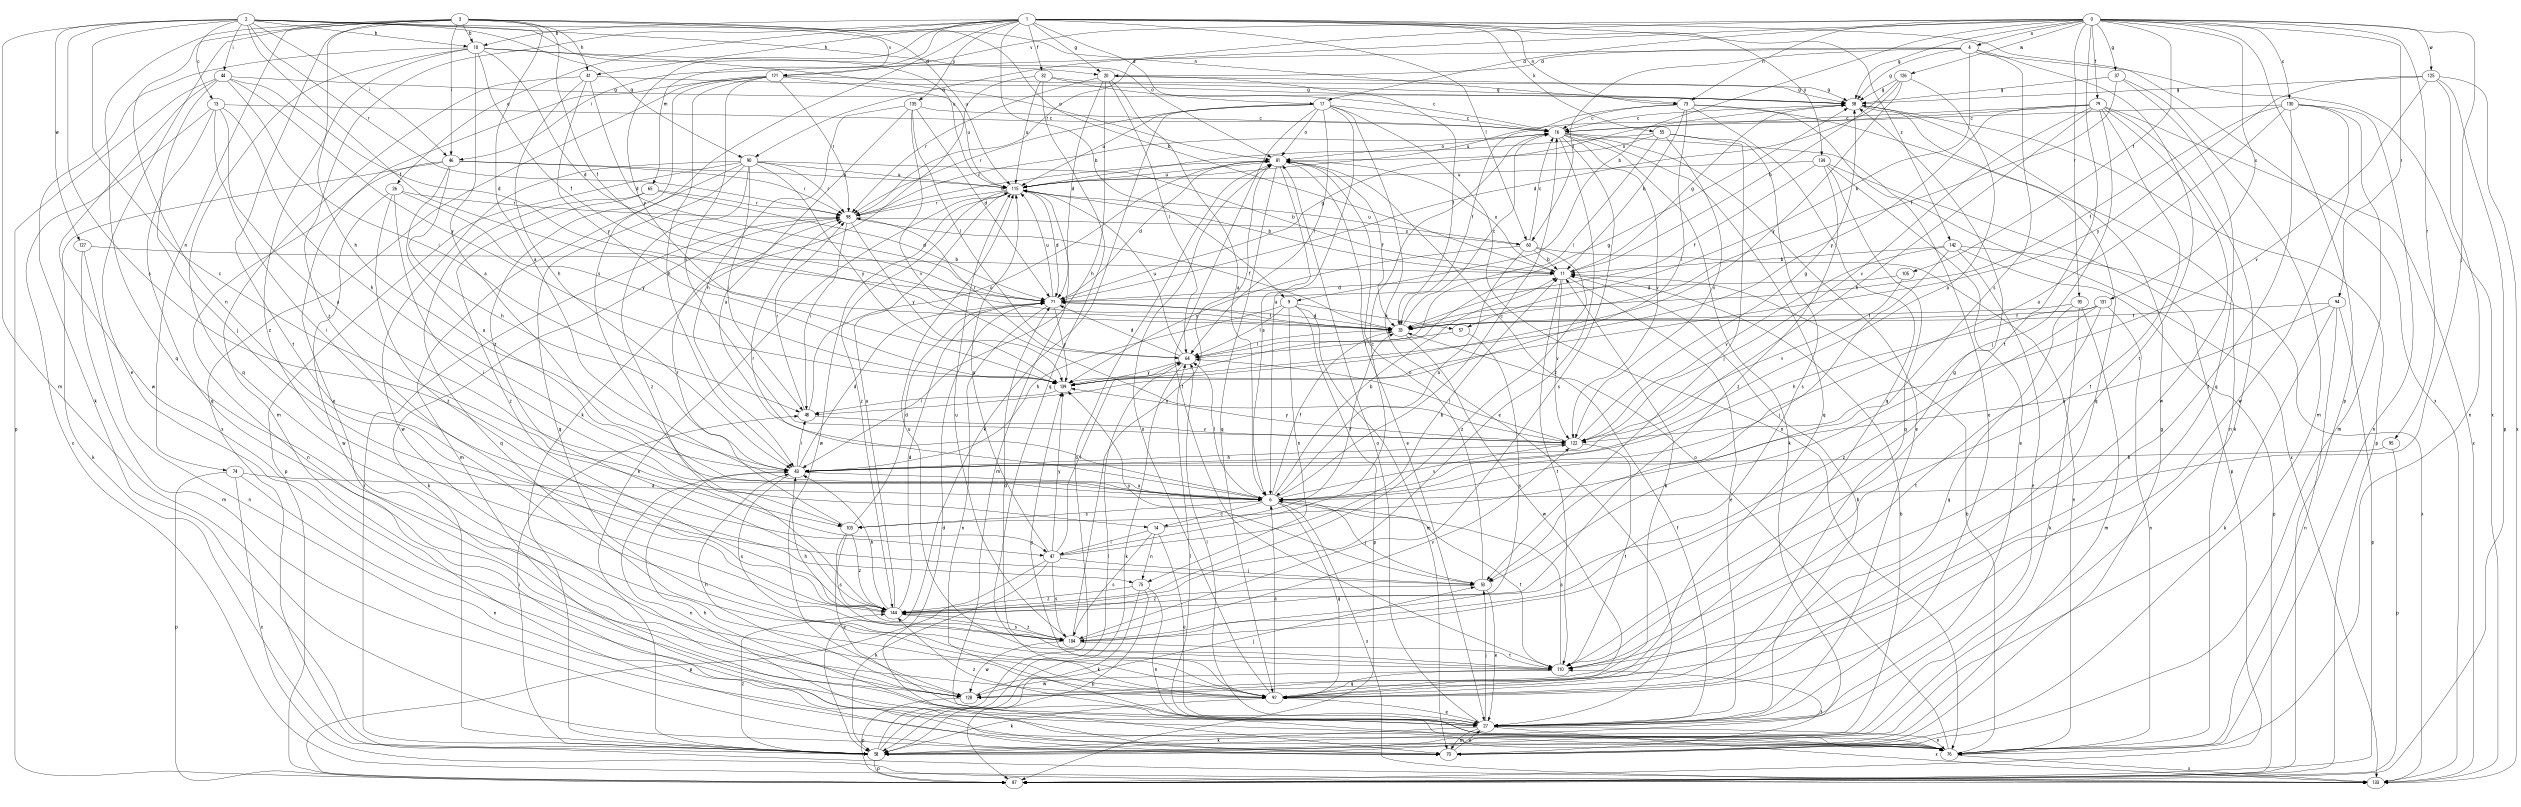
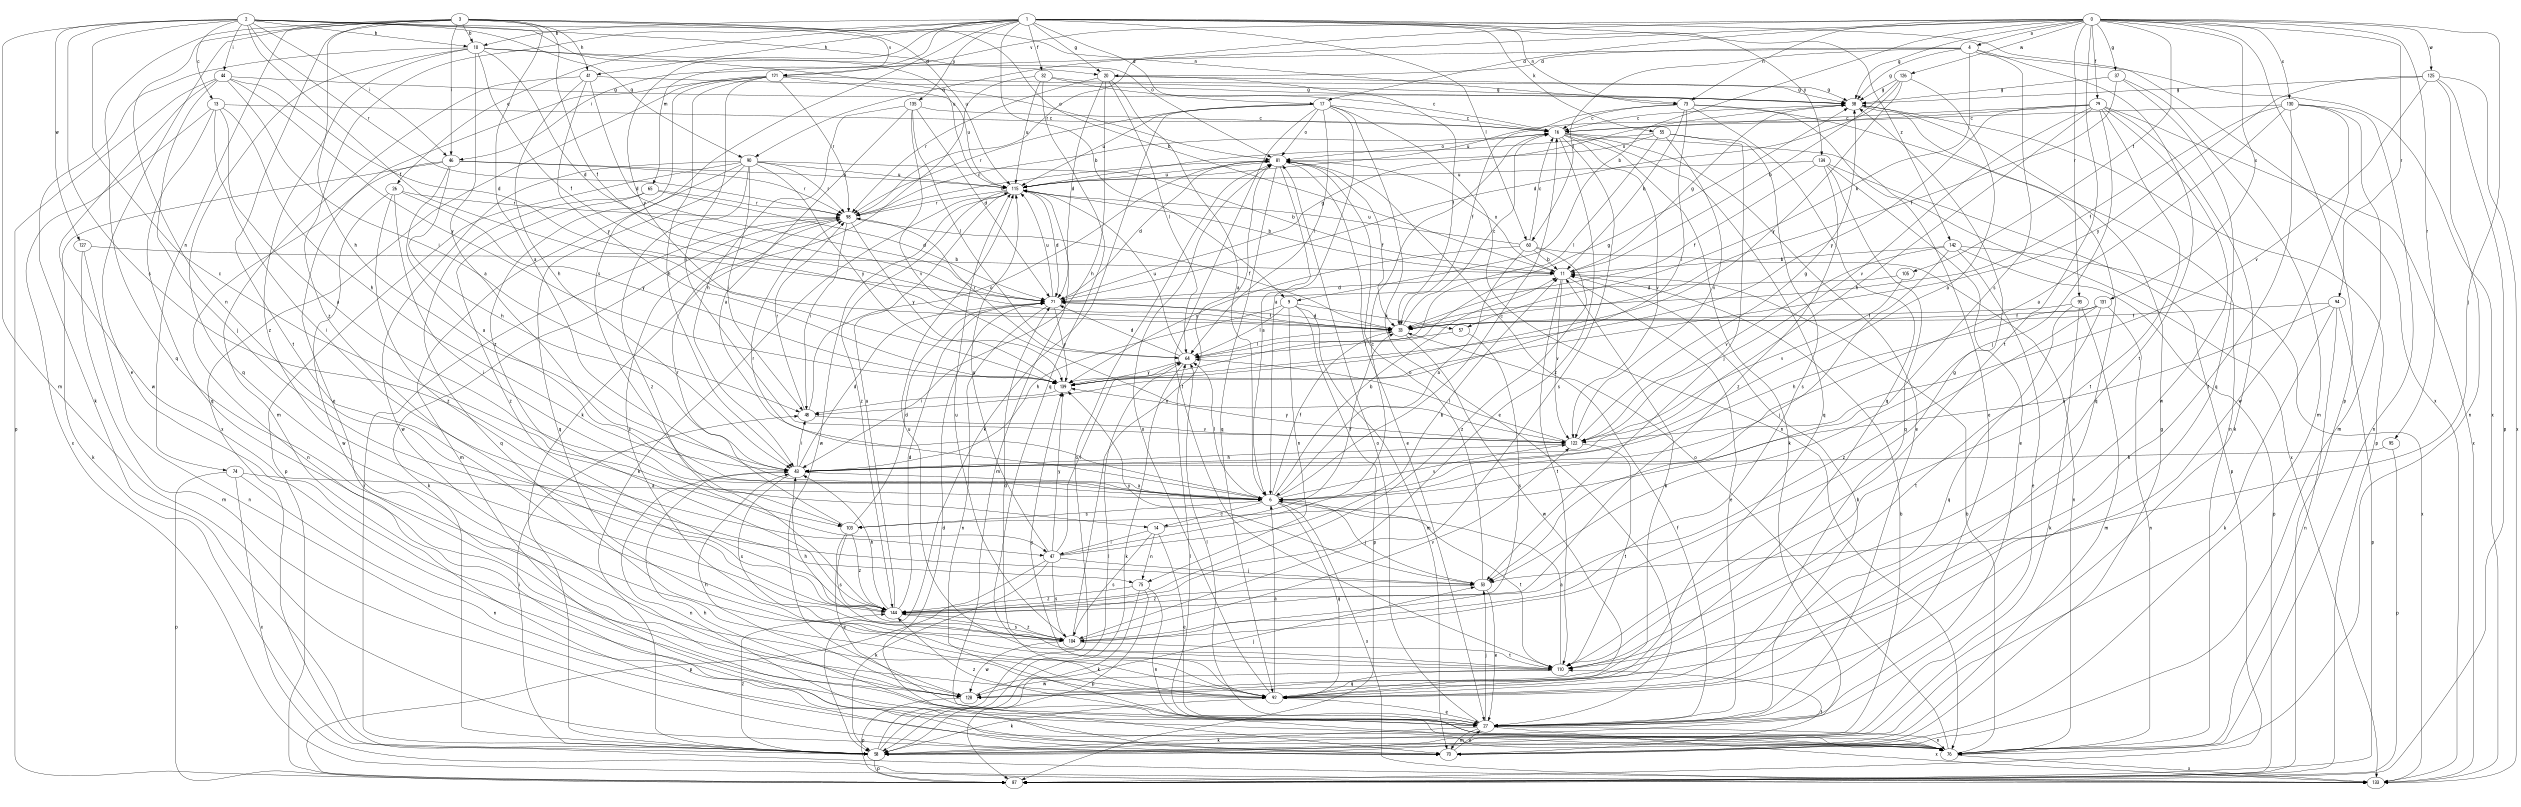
  strict digraph {
    fontname="Roboto Condensed"
    node [fontname="Roboto Condensed"]
    edge [fontname="Roboto Condensed"]
    0
    4
    9
    17
    29
    37
    38
    53
    73
    87
    90
    93
    94
    95
    98
    105
    110
    121
    125
    126
    130
    131
    20
    60
    103
    133
    46
    57
    70
    43
    75
    64
    81
    115
    6
    27
    16
    58
    76
    139
    122
    128
    33
    92
    144
    11
    48
    104
    21
    1
    10
    26
    32
    41
    55
    65
    134
    135
    142
    47
    2
    13
    14
    44
    127
    3
    74
    0 -> 4 [label=a]
    0 -> 9 [label=b]
    0 -> 17 [label=d]
    0 -> 29 [label=f]
    0 -> 37 [label=g]
    0 -> 38 [label=g]
-   0 -> 6 [label=j]
+   0 -> 53 [label=j]
    0 -> 73 [label=n]
    0 -> 87 [label=p]
    0 -> 90 [label=q]
    0 -> 93 [label=r]
    0 -> 94 [label=r]
    0 -> 95 [label=r]
    0 -> 98 [label=r]
    0 -> 105 [label=t]
    0 -> 110 [label=t]
    0 -> 121 [label=v]
    0 -> 125 [label=w]
    0 -> 126 [label=w]
    0 -> 130 [label=x]
    0 -> 131 [label=x]
    4 -> 38 [label=g]
    4 -> 110 [label=t]
    4 -> 20 [label=d]
    4 -> 60 [label=l]
    4 -> 103 [label=s]
    4 -> 133 [label=x]
    4 -> 46 [label=i]
    4 -> 57 [label=k]
    9 -> 87 [label=p]
    9 -> 57 [label=k]
    9 -> 70 [label=m]
    9 -> 43 [label=h]
    9 -> 75 [label=n]
    9 -> 64 [label=l]
    17 -> 98 [label=r]
    17 -> 110 [label=t]
    17 -> 64 [label=l]
    17 -> 81 [label=o]
    17 -> 115 [label=u]
    17 -> 6 [label=a]
    17 -> 27 [label=e]
    17 -> 16 [label=c]
    17 -> 58 [label=k]
    17 -> 76 [label=n]
    29 -> 53 [label=j]
    29 -> 110 [label=t]
    29 -> 133 [label=x]
    29 -> 43 [label=h]
    29 -> 115 [label=u]
    29 -> 16 [label=c]
    29 -> 58 [label=k]
    29 -> 139 [label=y]
    29 -> 122 [label=v]
    29 -> 128 [label=w]
    37 -> 38 [label=g]
    37 -> 70 [label=m]
    37 -> 33 [label=f]
    37 -> 92 [label=q]
    38 -> 87 [label=p]
    38 -> 16 [label=c]
    38 -> 92 [label=q]
    53 -> 81 [label=o]
    53 -> 27 [label=e]
    53 -> 139 [label=y]
    53 -> 144 [label=z]
    73 -> 27 [label=e]
    73 -> 16 [label=c]
    73 -> 76 [label=n]
    73 -> 33 [label=f]
    73 -> 92 [label=q]
    73 -> 11 [label=b]
    73 -> 48 [label=i]
    90 -> 87 [label=p]
    90 -> 98 [label=r]
    90 -> 70 [label=m]
    90 -> 115 [label=u]
    90 -> 139 [label=y]
    90 -> 128 [label=w]
    90 -> 92 [label=q]
    90 -> 144 [label=z]
    90 -> 11 [label=b]
    90 -> 48 [label=i]
    93 -> 70 [label=m]
    93 -> 58 [label=k]
    93 -> 33 [label=f]
    93 -> 92 [label=q]
    94 -> 87 [label=p]
    94 -> 6 [label=a]
    94 -> 58 [label=k]
    94 -> 76 [label=n]
    94 -> 33 [label=f]
    95 -> 87 [label=p]
    95 -> 43 [label=h]
    98 -> 81 [label=o]
    98 -> 16 [label=c]
    98 -> 58 [label=k]
    98 -> 139 [label=y]
    98 -> 33 [label=f]
    98 -> 48 [label=i]
-   98 -> 60 [label=s]
+   98 -> 104 [label=s]
    105 -> 122 [label=v]
    105 -> 21 [label=d]
    110 -> 115 [label=u]
    110 -> 6 [label=a]
    110 -> 128 [label=w]
    110 -> 92 [label=q]
    110 -> 21 [label=d]
    121 -> 38 [label=g]
    121 -> 98 [label=r]
    121 -> 133 [label=x]
    121 -> 43 [label=h]
    121 -> 115 [label=u]
    121 -> 27 [label=e]
    121 -> 122 [label=v]
    121 -> 144 [label=z]
    125 -> 38 [label=g]
    125 -> 87 [label=p]
    125 -> 133 [label=x]
    125 -> 76 [label=n]
    125 -> 139 [label=y]
    125 -> 122 [label=v]
    126 -> 38 [label=g]
    126 -> 6 [label=a]
    126 -> 139 [label=y]
    126 -> 11 [label=b]
    126 -> 21 [label=d]
    130 -> 110 [label=t]
    130 -> 70 [label=m]
    130 -> 6 [label=a]
    130 -> 16 [label=c]
    130 -> 76 [label=n]
    130 -> 128 [label=w]
    130 -> 33 [label=f]
    131 -> 110 [label=t]
    131 -> 43 [label=h]
    131 -> 76 [label=n]
    131 -> 33 [label=f]
    131 -> 144 [label=z]
    20 -> 38 [label=g]
    20 -> 98 [label=r]
    20 -> 43 [label=h]
    20 -> 64 [label=l]
    20 -> 6 [label=a]
    20 -> 33 [label=f]
    20 -> 21 [label=d]
    60 -> 115 [label=u]
    60 -> 6 [label=a]
    60 -> 16 [label=c]
    60 -> 76 [label=n]
    60 -> 139 [label=y]
    60 -> 144 [label=z]
    60 -> 11 [label=b]
    103 -> 98 [label=r]
    103 -> 27 [label=e]
    103 -> 144 [label=z]
    103 -> 104 [label=s]
    103 -> 21 [label=d]
    46 -> 98 [label=r]
    46 -> 43 [label=h]
    46 -> 115 [label=u]
    46 -> 6 [label=a]
    46 -> 58 [label=k]
    46 -> 76 [label=n]
    57 -> 64 [label=l]
    57 -> 104 [label=s]
    70 -> 38 [label=g]
    70 -> 110 [label=t]
    70 -> 27 [label=e]
    70 -> 21 [label=d]
    43 -> 6 [label=a]
    43 -> 76 [label=n]
    43 -> 48 [label=i]
    43 -> 104 [label=s]
    43 -> 21 [label=d]
    75 -> 87 [label=p]
    75 -> 58 [label=k]
    75 -> 76 [label=n]
    75 -> 144 [label=z]
    64 -> 98 [label=r]
    64 -> 115 [label=u]
    64 -> 58 [label=k]
    64 -> 139 [label=y]
    64 -> 21 [label=d]
    81 -> 115 [label=u]
    81 -> 6 [label=a]
    81 -> 27 [label=e]
    81 -> 33 [label=f]
    81 -> 92 [label=q]
    81 -> 21 [label=d]
    115 -> 98 [label=r]
    115 -> 70 [label=m]
    115 -> 58 [label=k]
    115 -> 128 [label=w]
    115 -> 144 [label=z]
    115 -> 11 [label=b]
    115 -> 21 [label=d]
    6 -> 53 [label=j]
    6 -> 98 [label=r]
    6 -> 110 [label=t]
    6 -> 103 [label=s]
    6 -> 133 [label=x]
    6 -> 64 [label=l]
    6 -> 16 [label=c]
    6 -> 122 [label=v]
    6 -> 33 [label=f]
    6 -> 92 [label=q]
    6 -> 11 [label=b]
    6 -> 14 [label=c]
    27 -> 53 [label=j]
    27 -> 133 [label=x]
    27 -> 70 [label=m]
    27 -> 64 [label=l]
    27 -> 81 [label=o]
    27 -> 58 [label=k]
    27 -> 76 [label=n]
    27 -> 33 [label=f]
    27 -> 144 [label=z]
    27 -> 11 [label=b]
    16 -> 133 [label=x]
    16 -> 81 [label=o]
    16 -> 27 [label=e]
    16 -> 58 [label=k]
    16 -> 122 [label=v]
    16 -> 92 [label=q]
    16 -> 144 [label=z]
    16 -> 104 [label=s]
    58 -> 87 [label=p]
    58 -> 98 [label=r]
    58 -> 64 [label=l]
    58 -> 81 [label=o]
    58 -> 144 [label=z]
    58 -> 11 [label=b]
    58 -> 48 [label=i]
    76 -> 133 [label=x]
    76 -> 43 [label=h]
    76 -> 64 [label=l]
    76 -> 81 [label=o]
    76 -> 11 [label=b]
    139 -> 38 [label=g]
    139 -> 48 [label=i]
    122 -> 38 [label=g]
    122 -> 110 [label=t]
    122 -> 43 [label=h]
    122 -> 64 [label=l]
    122 -> 139 [label=y]
    128 -> 53 [label=j]
    128 -> 87 [label=p]
    128 -> 43 [label=h]
    33 -> 64 [label=l]
    33 -> 16 [label=c]
    33 -> 128 [label=w]
    33 -> 21 [label=d]
    92 -> 81 [label=o]
    92 -> 6 [label=a]
    92 -> 27 [label=e]
    92 -> 58 [label=k]
    92 -> 139 [label=y]
    92 -> 11 [label=b]
    144 -> 43 [label=h]
    144 -> 115 [label=u]
    144 -> 104 [label=s]
    144 -> 21 [label=d]
    11 -> 38 [label=g]
    11 -> 110 [label=t]
    11 -> 81 [label=o]
    11 -> 27 [label=e]
    11 -> 122 [label=v]
    11 -> 21 [label=d]
    48 -> 98 [label=r]
    48 -> 81 [label=o]
    48 -> 122 [label=v]
    104 -> 38 [label=g]
    104 -> 110 [label=t]
    104 -> 43 [label=h]
    104 -> 81 [label=o]
    104 -> 115 [label=u]
    104 -> 122 [label=v]
    104 -> 128 [label=w]
    104 -> 144 [label=z]
    21 -> 38 [label=g]
    21 -> 115 [label=u]
    21 -> 76 [label=n]
    21 -> 139 [label=y]
    21 -> 33 [label=f]
    1 -> 9 [label=b]
    1 -> 17 [label=d]
    1 -> 73 [label=n]
    1 -> 20 [label=g]
    1 -> 60 [label=l]
    1 -> 103 [label=s]
    1 -> 133 [label=x]
    1 -> 139 [label=y]
    1 -> 144 [label=z]
    1 -> 10 [label=b]
    1 -> 26 [label=e]
    1 -> 32 [label=f]
    1 -> 41 [label=h]
    1 -> 55 [label=k]
    1 -> 65 [label=m]
    1 -> 134 [label=y]
    1 -> 135 [label=y]
    1 -> 142 [label=z]
    10 -> 20 [label=d]
    10 -> 81 [label=o]
    10 -> 6 [label=a]
    10 -> 58 [label=k]
    10 -> 33 [label=f]
    10 -> 92 [label=q]
    10 -> 144 [label=z]
    10 -> 21 [label=d]
    26 -> 98 [label=r]
    26 -> 139 [label=y]
    26 -> 128 [label=w]
    26 -> 144 [label=z]
    26 -> 47 [label=i]
    32 -> 38 [label=g]
    32 -> 115 [label=u]
    32 -> 16 [label=c]
    32 -> 58 [label=k]
    32 -> 92 [label=q]
    41 -> 38 [label=g]
    41 -> 70 [label=m]
    41 -> 43 [label=h]
    41 -> 139 [label=y]
    41 -> 21 [label=d]
    55 -> 53 [label=j]
    55 -> 64 [label=l]
    55 -> 81 [label=o]
    55 -> 115 [label=u]
    55 -> 122 [label=v]
    55 -> 104 [label=s]
    65 -> 98 [label=r]
    65 -> 92 [label=q]
    65 -> 144 [label=z]
    65 -> 21 [label=d]
    134 -> 87 [label=p]
    134 -> 115 [label=u]
    134 -> 27 [label=e]
    134 -> 33 [label=f]
    134 -> 92 [label=q]
    134 -> 144 [label=z]
    135 -> 43 [label=h]
    135 -> 64 [label=l]
    135 -> 6 [label=a]
    135 -> 16 [label=c]
    135 -> 122 [label=v]
    135 -> 21 [label=d]
    142 -> 53 [label=j]
    142 -> 87 [label=p]
    142 -> 133 [label=x]
    142 -> 27 [label=e]
    142 -> 122 [label=v]
    142 -> 11 [label=b]
    47 -> 53 [label=j]
    47 -> 87 [label=p]
    47 -> 64 [label=l]
    47 -> 115 [label=u]
    47 -> 16 [label=c]
    47 -> 58 [label=k]
    47 -> 139 [label=y]
    47 -> 11 [label=b]
    47 -> 104 [label=s]
    2 -> 73 [label=n]
    2 -> 90 [label=q]
    2 -> 98 [label=r]
    2 -> 103 [label=s]
    2 -> 46 [label=i]
    2 -> 70 [label=m]
    2 -> 81 [label=o]
    2 -> 115 [label=u]
    2 -> 33 [label=f]
    2 -> 10 [label=b]
    2 -> 13 [label=c]
    2 -> 14 [label=c]
    2 -> 44 [label=i]
    2 -> 127 [label=w]
    13 -> 133 [label=x]
    13 -> 43 [label=h]
    13 -> 6 [label=a]
    13 -> 16 [label=c]
    13 -> 92 [label=q]
    13 -> 47 [label=i]
    14 -> 75 [label=n]
    14 -> 27 [label=e]
    14 -> 33 [label=f]
    14 -> 104 [label=s]
    14 -> 47 [label=i]
    44 -> 38 [label=g]
    44 -> 53 [label=j]
    44 -> 87 [label=p]
    44 -> 139 [label=y]
    44 -> 128 [label=w]
    44 -> 48 [label=i]
    44 -> 21 [label=d]
    127 -> 70 [label=m]
    127 -> 76 [label=n]
    127 -> 11 [label=b]
    3 -> 110 [label=t]
    3 -> 121 [label=v]
    3 -> 46 [label=i]
    3 -> 43 [label=h]
    3 -> 75 [label=n]
    3 -> 115 [label=u]
    3 -> 6 [label=a]
    3 -> 27 [label=e]
    3 -> 33 [label=f]
    3 -> 92 [label=q]
    3 -> 11 [label=b]
    3 -> 10 [label=b]
    3 -> 41 [label=h]
    3 -> 74 [label=n]
    74 -> 87 [label=p]
    74 -> 133 [label=x]
    74 -> 6 [label=a]
    74 -> 76 [label=n]
  }
